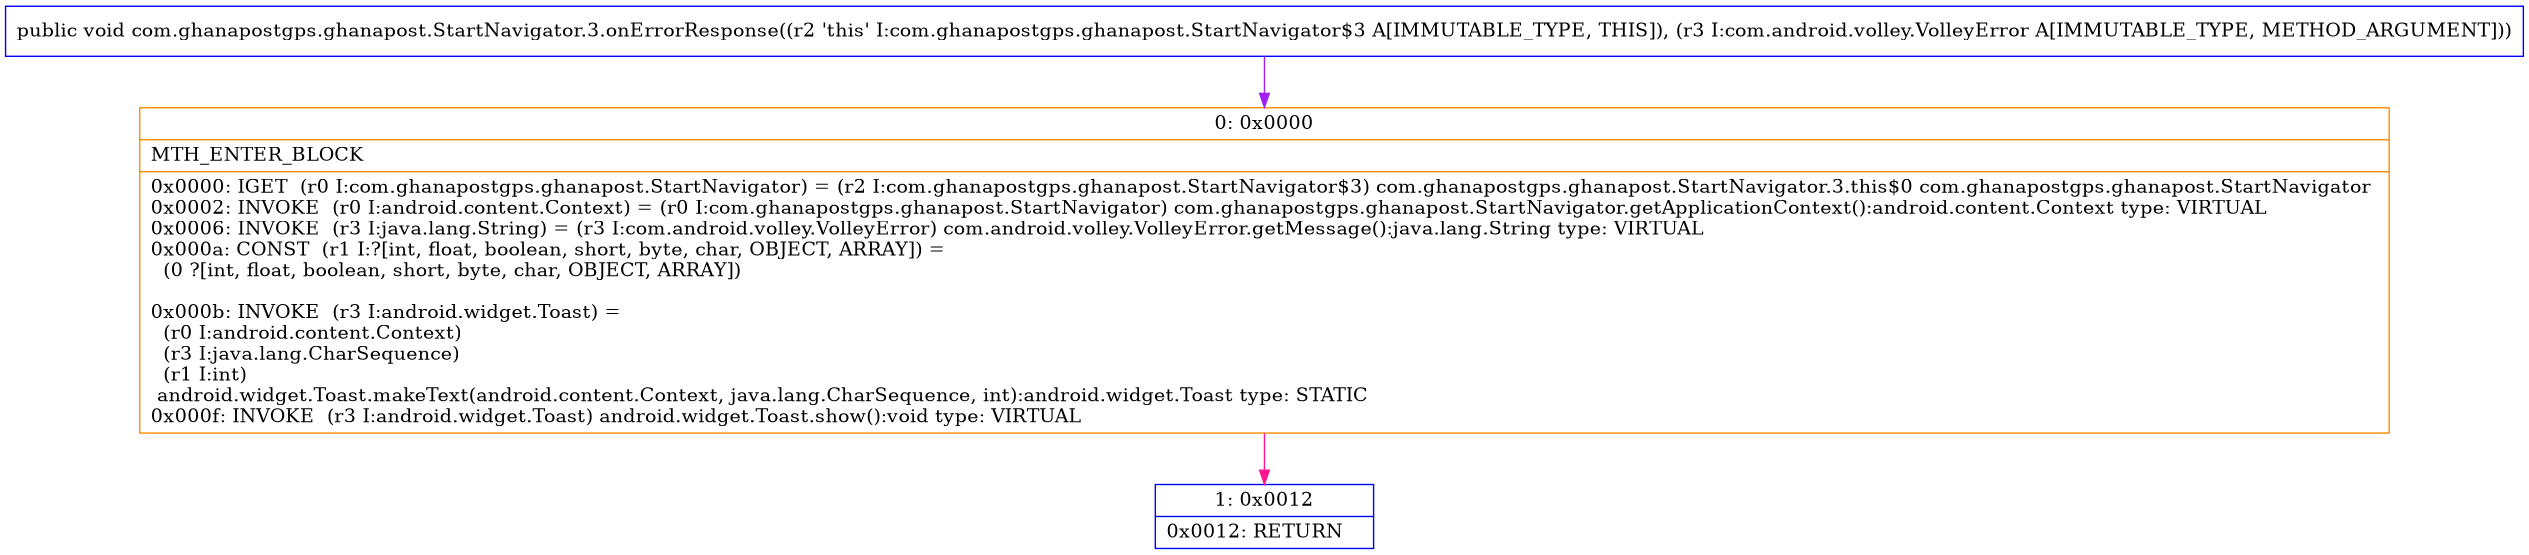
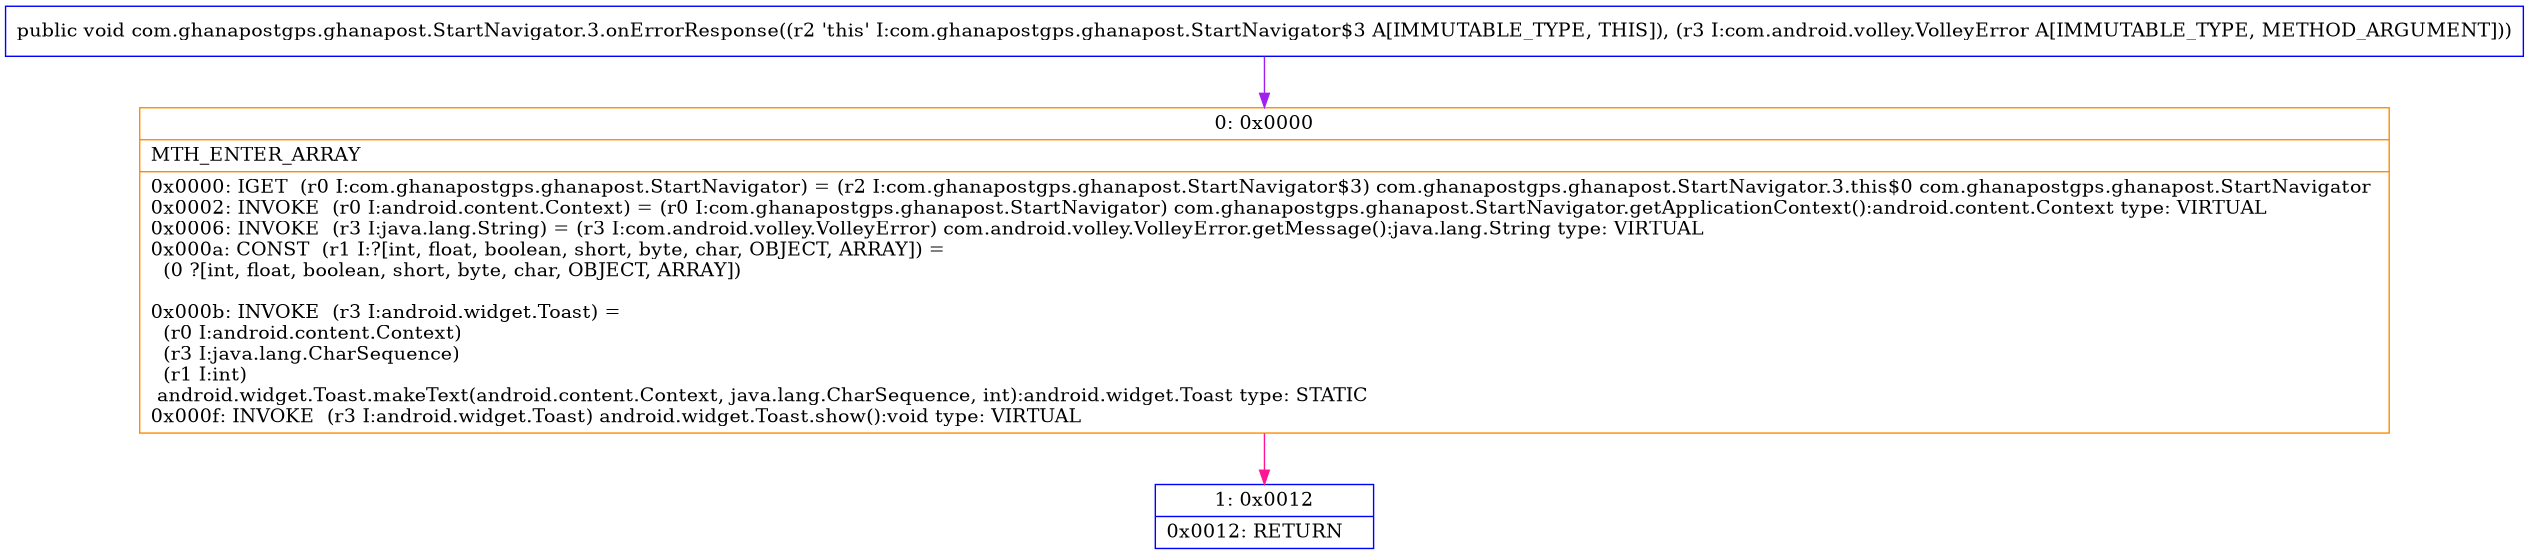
  digraph {
    node [shape=record color=blue]
-   n1 [label="{0\:\ 0x0000|MTH_ENTER_BLOCK\l|0x0000: IGET  (r0 I:com.ghanapostgps.ghanapost.StartNavigator) = (r2 I:com.ghanapostgps.ghanapost.StartNavigator$3) com.ghanapostgps.ghanapost.StartNavigator.3.this$0 com.ghanapostgps.ghanapost.StartNavigator \l0x0002: INVOKE  (r0 I:android.content.Context) = (r0 I:com.ghanapostgps.ghanapost.StartNavigator) com.ghanapostgps.ghanapost.StartNavigator.getApplicationContext():android.content.Context type: VIRTUAL \l0x0006: INVOKE  (r3 I:java.lang.String) = (r3 I:com.android.volley.VolleyError) com.android.volley.VolleyError.getMessage():java.lang.String type: VIRTUAL \l0x000a: CONST  (r1 I:?[int, float, boolean, short, byte, char, OBJECT, ARRAY]) = \l  (0 ?[int, float, boolean, short, byte, char, OBJECT, ARRAY])\l \l0x000b: INVOKE  (r3 I:android.widget.Toast) = \l  (r0 I:android.content.Context)\l  (r3 I:java.lang.CharSequence)\l  (r1 I:int)\l android.widget.Toast.makeText(android.content.Context, java.lang.CharSequence, int):android.widget.Toast type: STATIC \l0x000f: INVOKE  (r3 I:android.widget.Toast) android.widget.Toast.show():void type: VIRTUAL \l}" color=darkorange]
+   n1 [label="{0\:\ 0x0000|MTH_ENTER_ARRAY\l|0x0000: IGET  (r0 I:com.ghanapostgps.ghanapost.StartNavigator) = (r2 I:com.ghanapostgps.ghanapost.StartNavigator$3) com.ghanapostgps.ghanapost.StartNavigator.3.this$0 com.ghanapostgps.ghanapost.StartNavigator \l0x0002: INVOKE  (r0 I:android.content.Context) = (r0 I:com.ghanapostgps.ghanapost.StartNavigator) com.ghanapostgps.ghanapost.StartNavigator.getApplicationContext():android.content.Context type: VIRTUAL \l0x0006: INVOKE  (r3 I:java.lang.String) = (r3 I:com.android.volley.VolleyError) com.android.volley.VolleyError.getMessage():java.lang.String type: VIRTUAL \l0x000a: CONST  (r1 I:?[int, float, boolean, short, byte, char, OBJECT, ARRAY]) = \l  (0 ?[int, float, boolean, short, byte, char, OBJECT, ARRAY])\l \l0x000b: INVOKE  (r3 I:android.widget.Toast) = \l  (r0 I:android.content.Context)\l  (r3 I:java.lang.CharSequence)\l  (r1 I:int)\l android.widget.Toast.makeText(android.content.Context, java.lang.CharSequence, int):android.widget.Toast type: STATIC \l0x000f: INVOKE  (r3 I:android.widget.Toast) android.widget.Toast.show():void type: VIRTUAL \l}" color=darkorange]
    n2 [label="{1\:\ 0x0012|0x0012: RETURN   \l}"]
    n3 [label="{public void com.ghanapostgps.ghanapost.StartNavigator.3.onErrorResponse((r2 'this' I:com.ghanapostgps.ghanapost.StartNavigator$3 A[IMMUTABLE_TYPE, THIS]), (r3 I:com.android.volley.VolleyError A[IMMUTABLE_TYPE, METHOD_ARGUMENT])) }"]
    n1 -> n2 [color=deeppink]
    n3 -> n1 [color=purple]
  }
